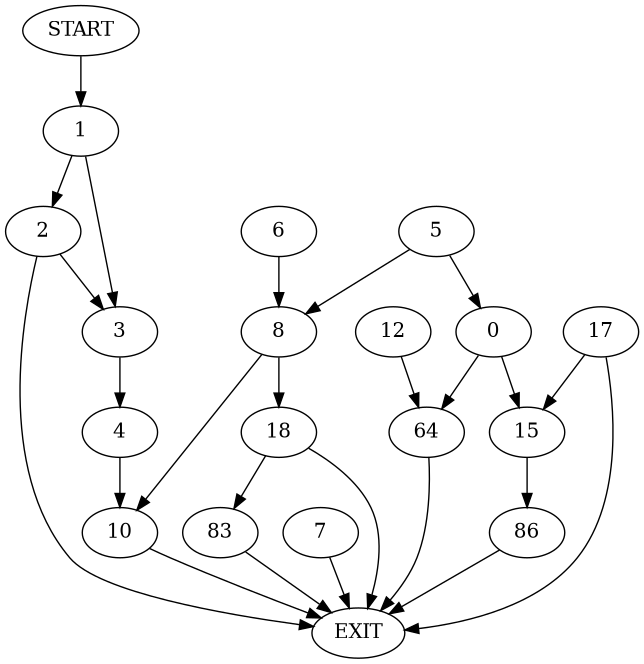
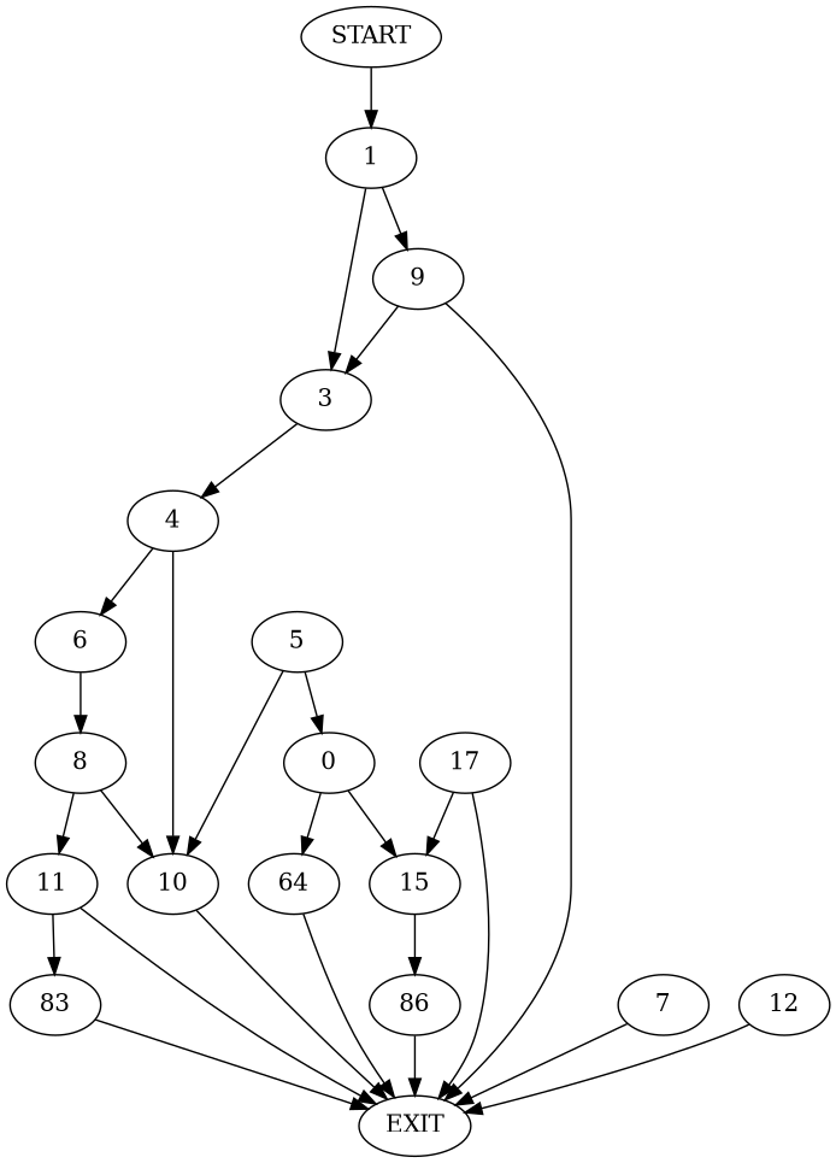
  digraph {
    n1 [label=START]
    1
-   2
+   2 [label=9]
    3
    n5 [label=EXIT]
    4
    6
    10
    n9 [label=0]
    5
    8
    n12 [label=64]
    15
    7
-   11 [label=18]
+   11
    n16 [label=83]
    n17 [label=86]
    12
    17
    n1 -> 1
    1 -> 2
    1 -> 3
    2 -> 3
    2 -> n5
    3 -> 4
+   4 -> 6
    4 -> 10
    6 -> 8
    10 -> n5
    n9 -> n12
    n9 -> 15
-   5 -> 8
+   5 -> 10
    5 -> n9
    8 -> 10
    8 -> 11
    n12 -> n5
    15 -> n17
    7 -> n5
    11 -> n5
    11 -> n16
    n16 -> n5
    n17 -> n5
-   12 -> n12
+   12 -> n5
    17 -> n5
    17 -> 15
  }
